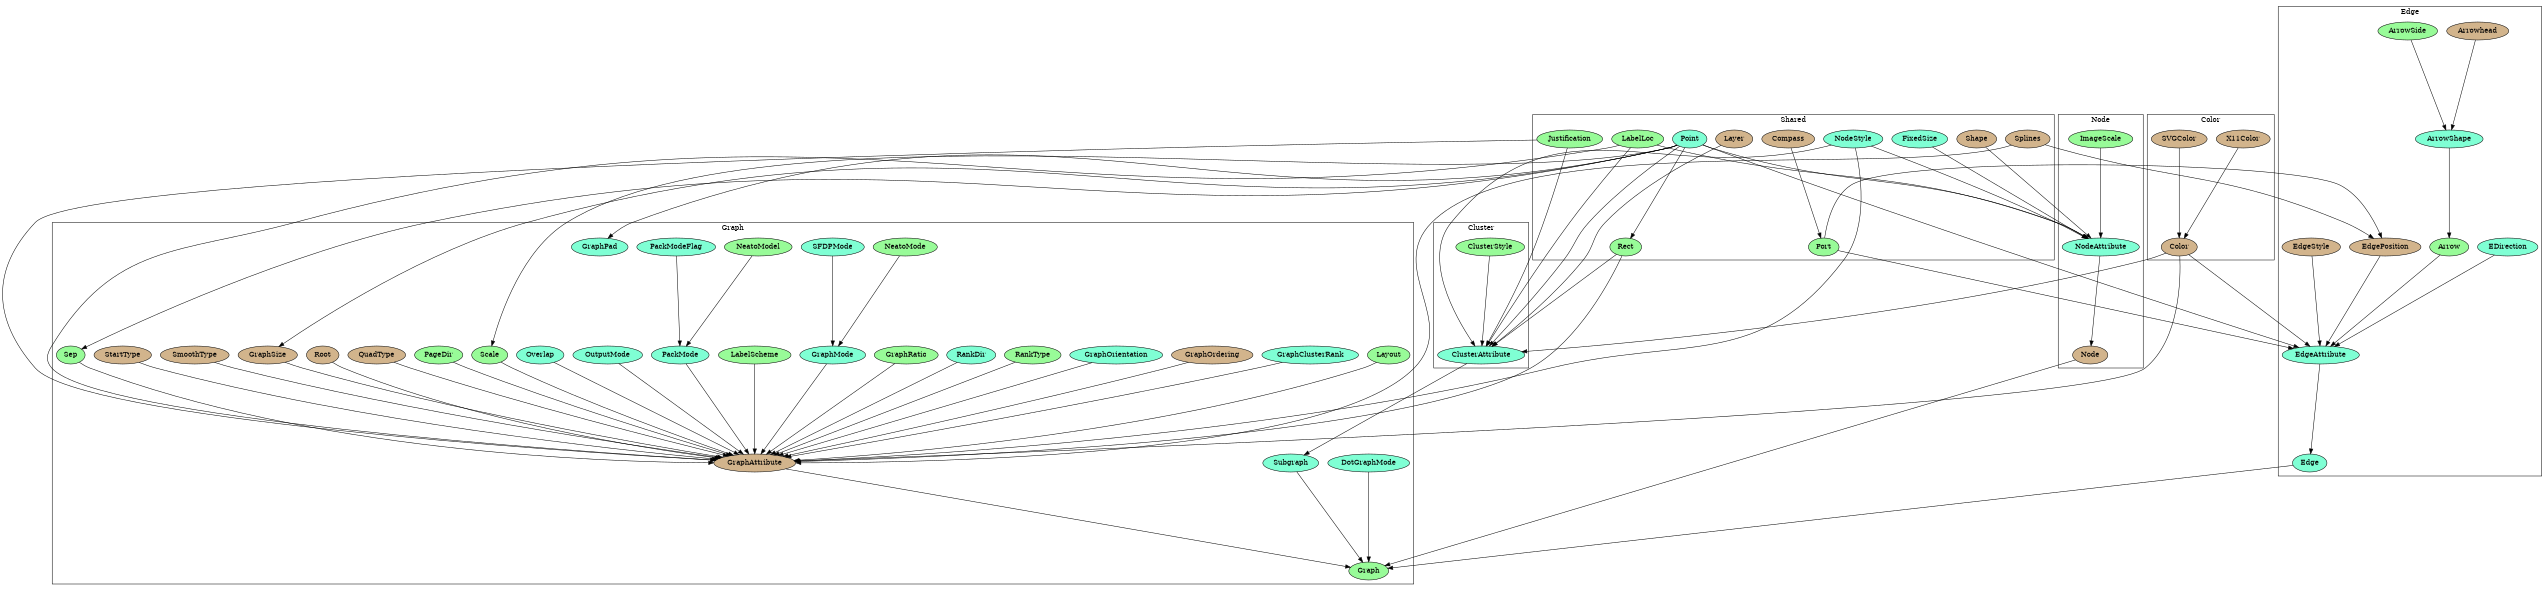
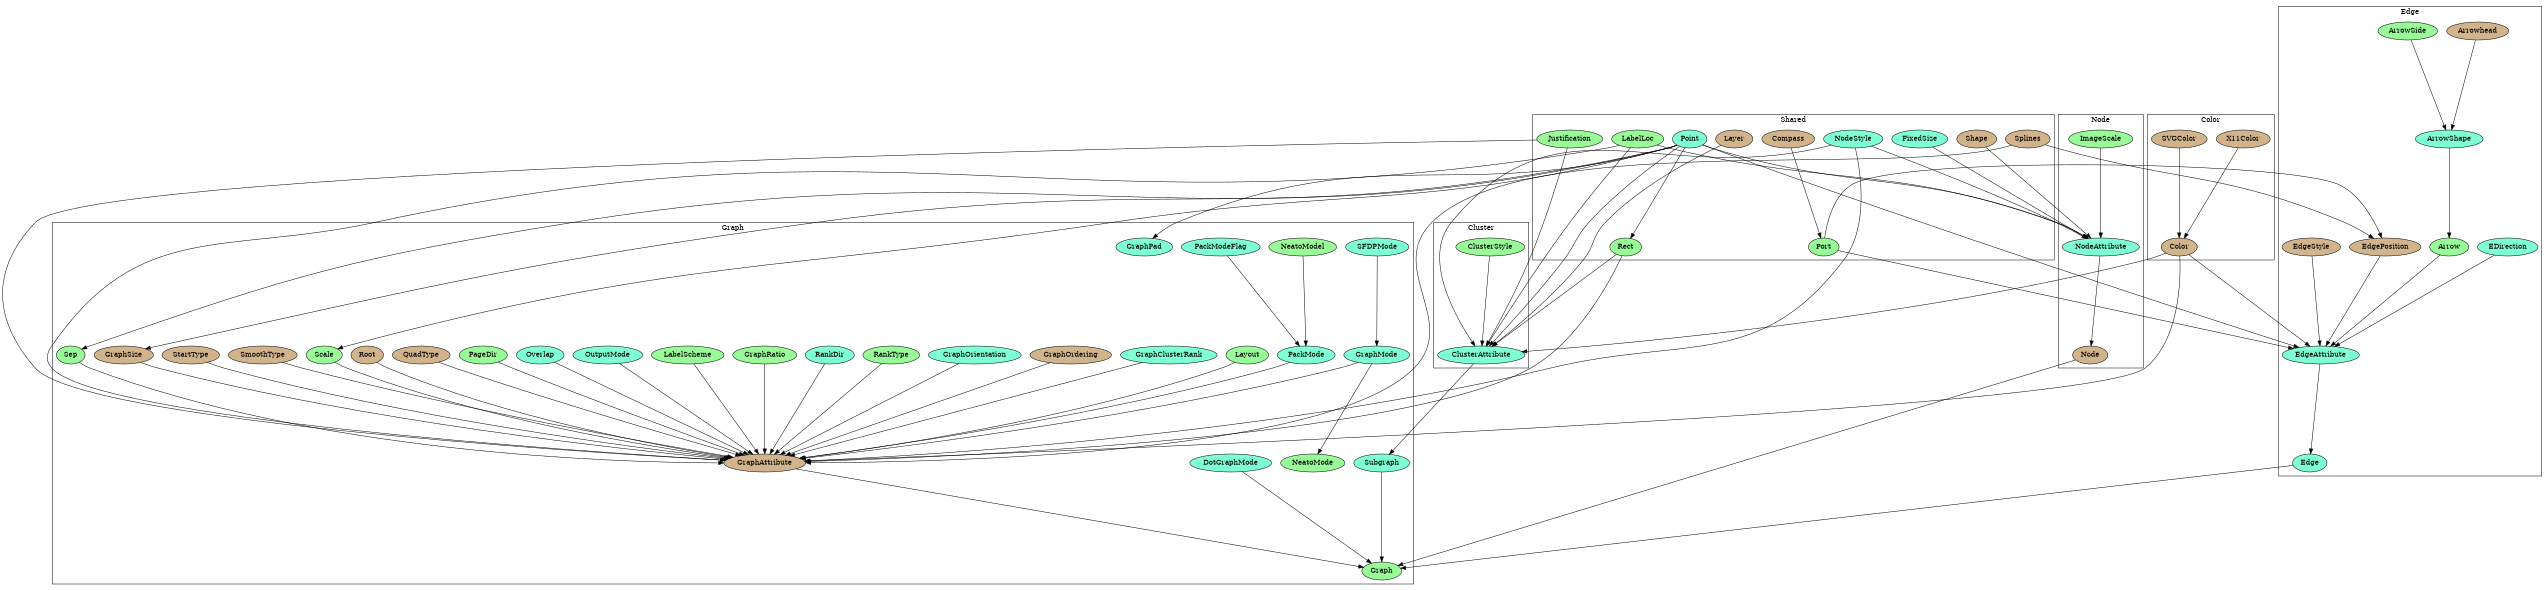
  digraph {
    rankdir=TB
    ranksep=2.5
    node [fillcolor=aquamarine style=filled]
    Layer [fillcolor=tan]
    Shape [fillcolor=tan]
    FixedSize
    LabelLoc [fillcolor=palegreen]
    Point
    Rect [fillcolor=palegreen]
    Splines [fillcolor=tan]
    Compass [fillcolor=tan]
    Port [fillcolor=palegreen]
    NodeStyle
    Justification [fillcolor=palegreen]
    X11Color [fillcolor=tan]
    Color [fillcolor=tan]
    SVGColor [fillcolor=tan]
    EDirection
    EdgeAttribute
    Arrowhead [fillcolor=tan]
    ArrowShape
    ArrowSide [fillcolor=palegreen]
    Arrow [fillcolor=palegreen]
    EdgePosition [fillcolor=tan]
    EdgeStyle [fillcolor=tan]
    "Edge"
    NodeAttribute
    "Node" [fillcolor=tan]
    ImageScale [fillcolor=palegreen]
    ClusterAttribute
    ClusterStyle [fillcolor=palegreen]
    GraphAttribute [fillcolor=tan]
    DotGraphMode
    "Graph" [fillcolor=palegreen]
    Layout [fillcolor=palegreen]
    GraphClusterRank
    GraphOrdering [fillcolor=tan]
    GraphOrientation
    RankType [fillcolor=palegreen]
    RankDir
    GraphRatio [fillcolor=palegreen]
    GraphSize [fillcolor=tan]
    LabelScheme [fillcolor=palegreen]
    NeatoMode [fillcolor=palegreen]
    GraphMode
    SFDPMode
    NeatoModel [fillcolor=palegreen]
    OutputMode
    Overlap
    PackModeFlag
    PackMode
    GraphPad
    PageDir [fillcolor=palegreen]
    QuadType [fillcolor=tan]
    Root [fillcolor=tan]
    Scale [fillcolor=palegreen]
    SmoothType [fillcolor=tan]
    StartType [fillcolor=tan]
    Sep [fillcolor=palegreen]
    "Subgraph"
    subgraph cluster_1 {
      label=Shared
      Layer
      Shape
      FixedSize
      LabelLoc
      Point
      Rect
      Splines
      Compass
      Port
      NodeStyle
      Justification
    }
    subgraph cluster_2 {
      label=Color
      rank=0
      X11Color
      Color
      SVGColor
    }
    subgraph cluster_3 {
      label="Edge"
      EDirection
      EdgeAttribute
      Arrowhead
      ArrowShape
      ArrowSide
      Arrow
      EdgePosition
      EdgeStyle
      "Edge"
    }
    subgraph cluster_4 {
      label="Node"
      NodeAttribute
      "Node"
      ImageScale
    }
    subgraph cluster_5 {
      label=Cluster
      ClusterAttribute
      ClusterStyle
    }
    subgraph cluster_6 {
      label="Graph"
      GraphAttribute
      DotGraphMode
      "Graph"
      Layout
      GraphClusterRank
      GraphOrdering
      GraphOrientation
      RankType
      RankDir
      GraphRatio
      GraphSize
      LabelScheme
      NeatoMode
      GraphMode
      SFDPMode
      NeatoModel
      OutputMode
      Overlap
      PackModeFlag
      PackMode
      GraphPad
      PageDir
      QuadType
      Root
      Scale
      SmoothType
      StartType
      Sep
      "Subgraph"
    }
    Layer -> ClusterAttribute
    Shape -> NodeAttribute
    FixedSize -> NodeAttribute
    LabelLoc -> NodeAttribute
    LabelLoc -> ClusterAttribute
    LabelLoc -> GraphAttribute
    Point -> Rect
    Point -> EdgeAttribute
    Point -> NodeAttribute
    Point -> ClusterAttribute
    Point -> GraphSize
    Point -> GraphPad
    Point -> Scale
    Point -> Sep
    Rect -> ClusterAttribute
    Rect -> GraphAttribute
    Splines -> EdgePosition
    Splines -> GraphAttribute
    Compass -> Port
    Port -> EdgeAttribute
    Port -> EdgePosition
    NodeStyle -> NodeAttribute
    NodeStyle -> ClusterAttribute
    NodeStyle -> GraphAttribute
    Justification -> ClusterAttribute
    Justification -> GraphAttribute
    X11Color -> Color
    Color -> EdgeAttribute
    Color -> ClusterAttribute
    Color -> GraphAttribute
    SVGColor -> Color
    EDirection -> EdgeAttribute
    EdgeAttribute -> "Edge"
    Arrowhead -> ArrowShape
    ArrowShape -> Arrow
    ArrowSide -> ArrowShape
    Arrow -> EdgeAttribute
    EdgePosition -> EdgeAttribute
    EdgeStyle -> EdgeAttribute
    "Edge" -> "Graph"
    NodeAttribute -> "Node"
    "Node" -> "Graph"
    ImageScale -> NodeAttribute
    ClusterAttribute -> "Subgraph"
    ClusterStyle -> ClusterAttribute
    GraphAttribute -> "Graph"
    DotGraphMode -> "Graph"
    Layout -> GraphAttribute
    GraphClusterRank -> GraphAttribute
    GraphOrdering -> GraphAttribute
    GraphOrientation -> GraphAttribute
    RankType -> GraphAttribute
    RankDir -> GraphAttribute
    GraphRatio -> GraphAttribute
    GraphSize -> GraphAttribute
    LabelScheme -> GraphAttribute
-   NeatoMode -> GraphMode
+   GraphMode -> NeatoMode
    GraphMode -> GraphAttribute
    SFDPMode -> GraphMode
    NeatoModel -> PackMode
    OutputMode -> GraphAttribute
    Overlap -> GraphAttribute
    PackModeFlag -> PackMode
    PackMode -> GraphAttribute
    PageDir -> GraphAttribute
    QuadType -> GraphAttribute
    Root -> GraphAttribute
    Scale -> GraphAttribute
    SmoothType -> GraphAttribute
    StartType -> GraphAttribute
    Sep -> GraphAttribute
    "Subgraph" -> "Graph"
  }
